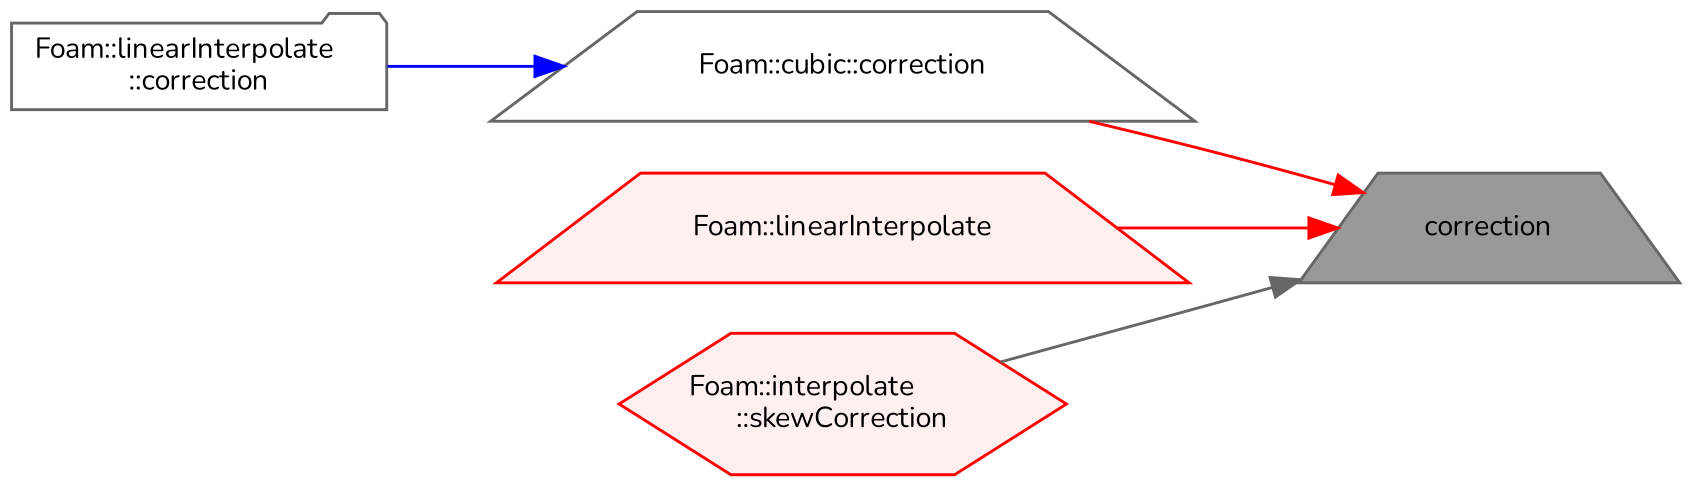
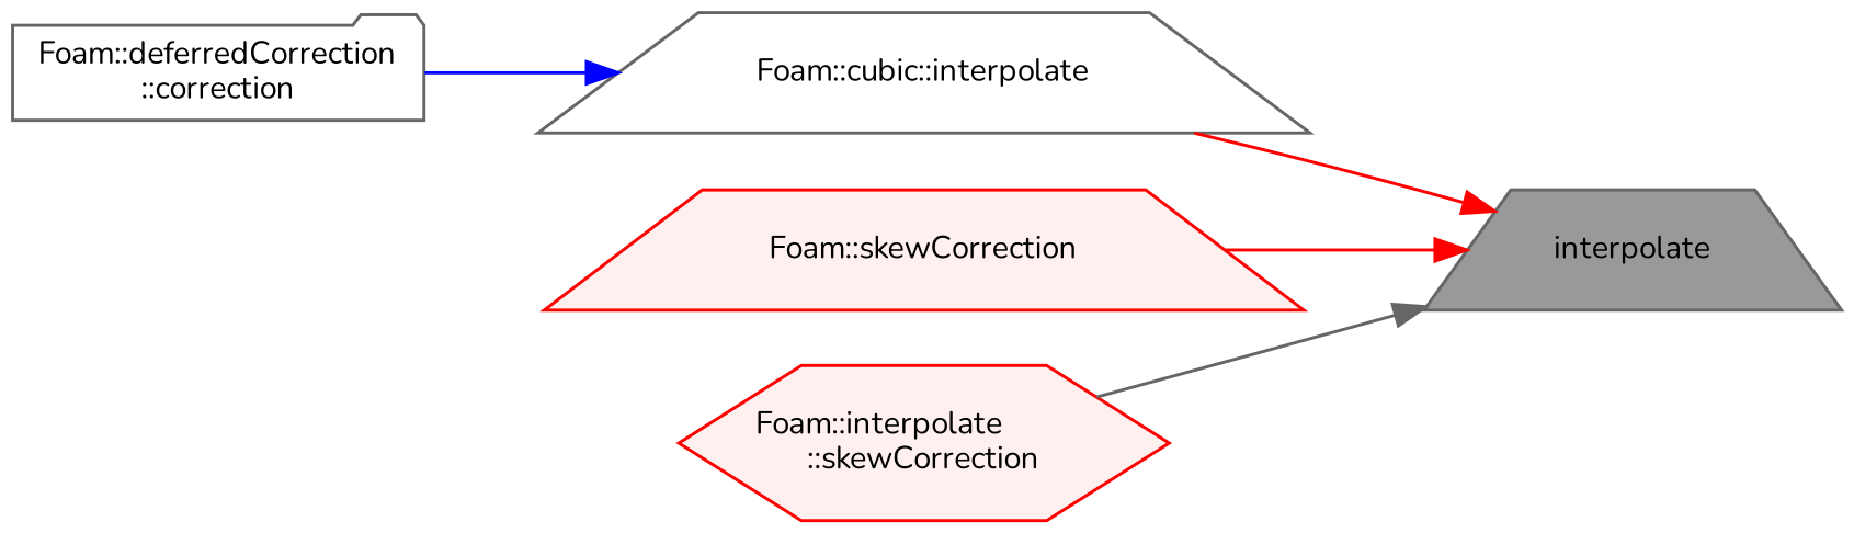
  digraph {
    fontname=Nunito
    rankdir=RL
    node [color=grey40 fillcolor=white fontname=Nunito fontsize=10 shape=trapezium style=filled]
    edge [color=red dir=back fontname=Nunito fontsize=10 labelfontname=Helvetica labelfontsize=10 style=solid]
-   n1 [color=gray40 fillcolor=grey60 fontcolor=black height=0.2 label=correction width=0.4]
-   n2 [height=0.2 label="Foam::cubic::correction" width=0.4]
-   n3 [color=red fillcolor="#FFF0F0" height=0.2 label="Foam::linearInterpolate" width=0.4]
+   n1 [color=gray40 fillcolor=grey60 fontcolor=black height=0.2 label=interpolate width=0.4]
+   n2 [height=0.2 label="Foam::cubic::interpolate" width=0.4]
+   n3 [color=red fillcolor="#FFF0F0" height=0.2 label="Foam::skewCorrection" width=0.4]
    n4 [color=red fillcolor="#FFF0F0" height=0.2 label="Foam::interpolate\l::skewCorrection" shape=hexagon width=0.4]
-   n5 [height=0.2 label="Foam::linearInterpolate\l::correction" shape=folder width=0.4]
+   n5 [height=0.2 label="Foam::deferredCorrection\l::correction" shape=folder width=0.4]
    n1 -> n2
    n1 -> n3
    n1 -> n4 [color=gray40]
    n2 -> n5 [color=blue]
  }
